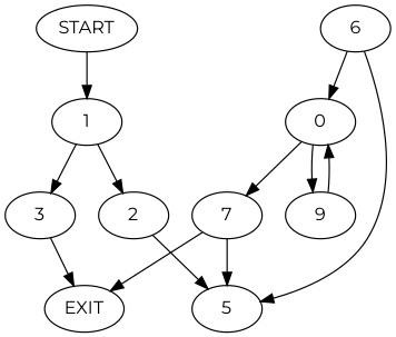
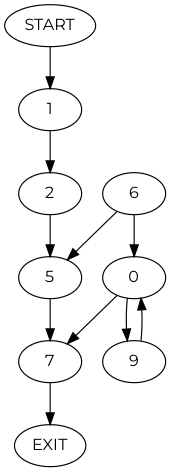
  digraph {
    fontname=Montserrat
    node [fontname=Montserrat]
    edge [fontname=Montserrat]
    n1 [label=START]
    1
    2
-   3
    n5 [label=EXIT]
    5
    7
    6
    n9 [label=0]
    9
    n1 -> 1
    1 -> 2
-   1 -> 3
    2 -> 5
-   3 -> n5
-   7 -> 5
+   5 -> 7
    7 -> n5
    6 -> 5
    6 -> n9
    n9 -> 7
    n9 -> 9
    9 -> n9
  }
